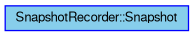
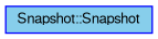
  digraph {
    rankdir=LR
-   n1 [color=blue fillcolor=skyblue fontname=FreeSans fontsize=10 height=0.2 label="SnapshotRecorder::Snapshot" shape=record style=filled width=0.4]
+   n1 [color=blue fillcolor=skyblue fontname=FreeSans fontsize=10 height=0.2 label="Snapshot::Snapshot" shape=record style=filled width=0.4]
  }
